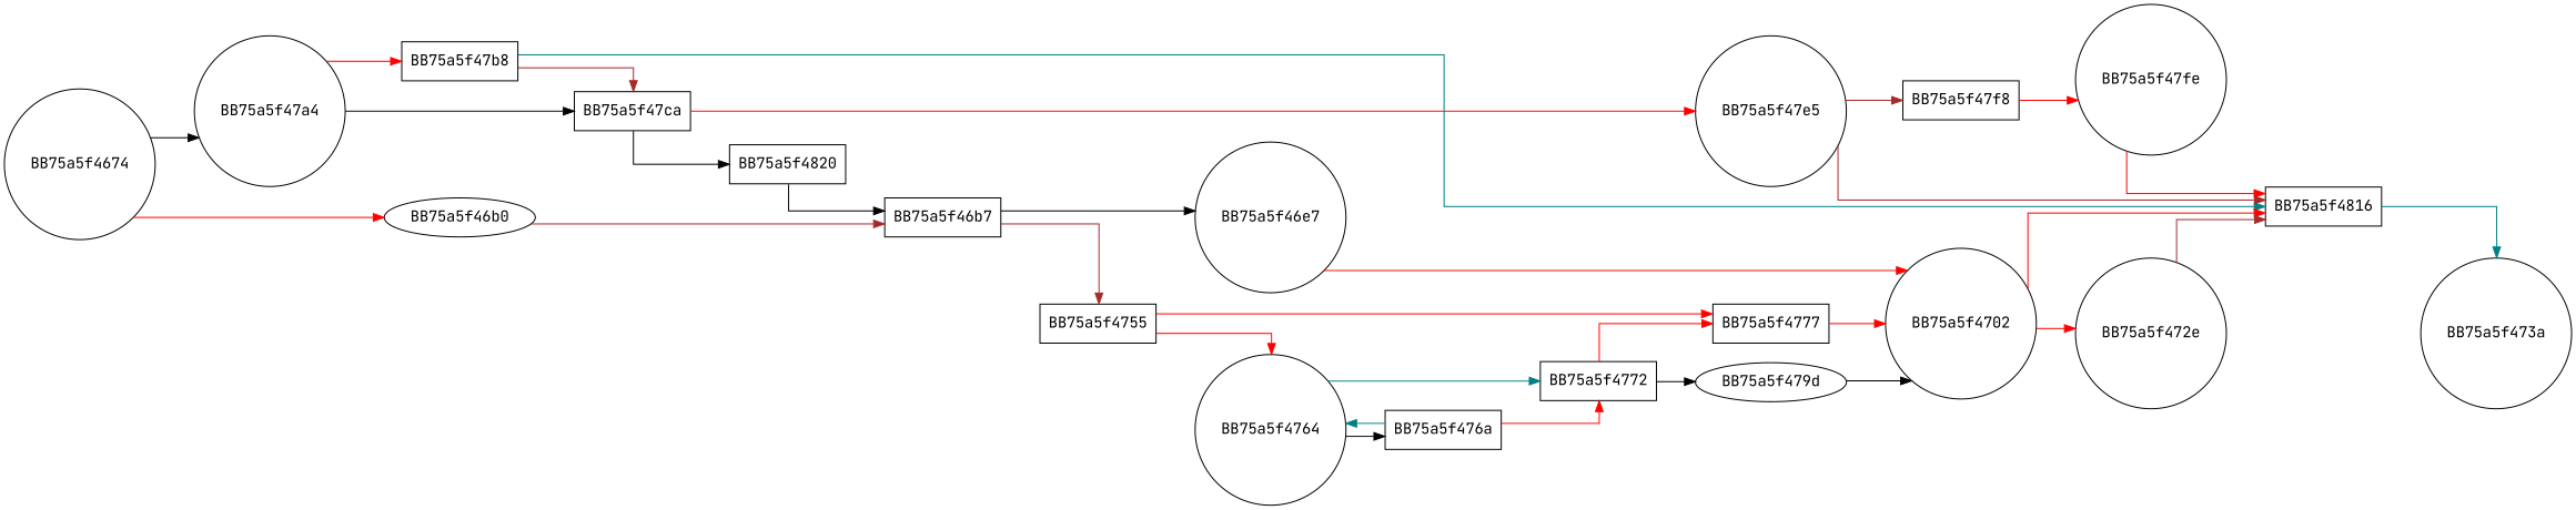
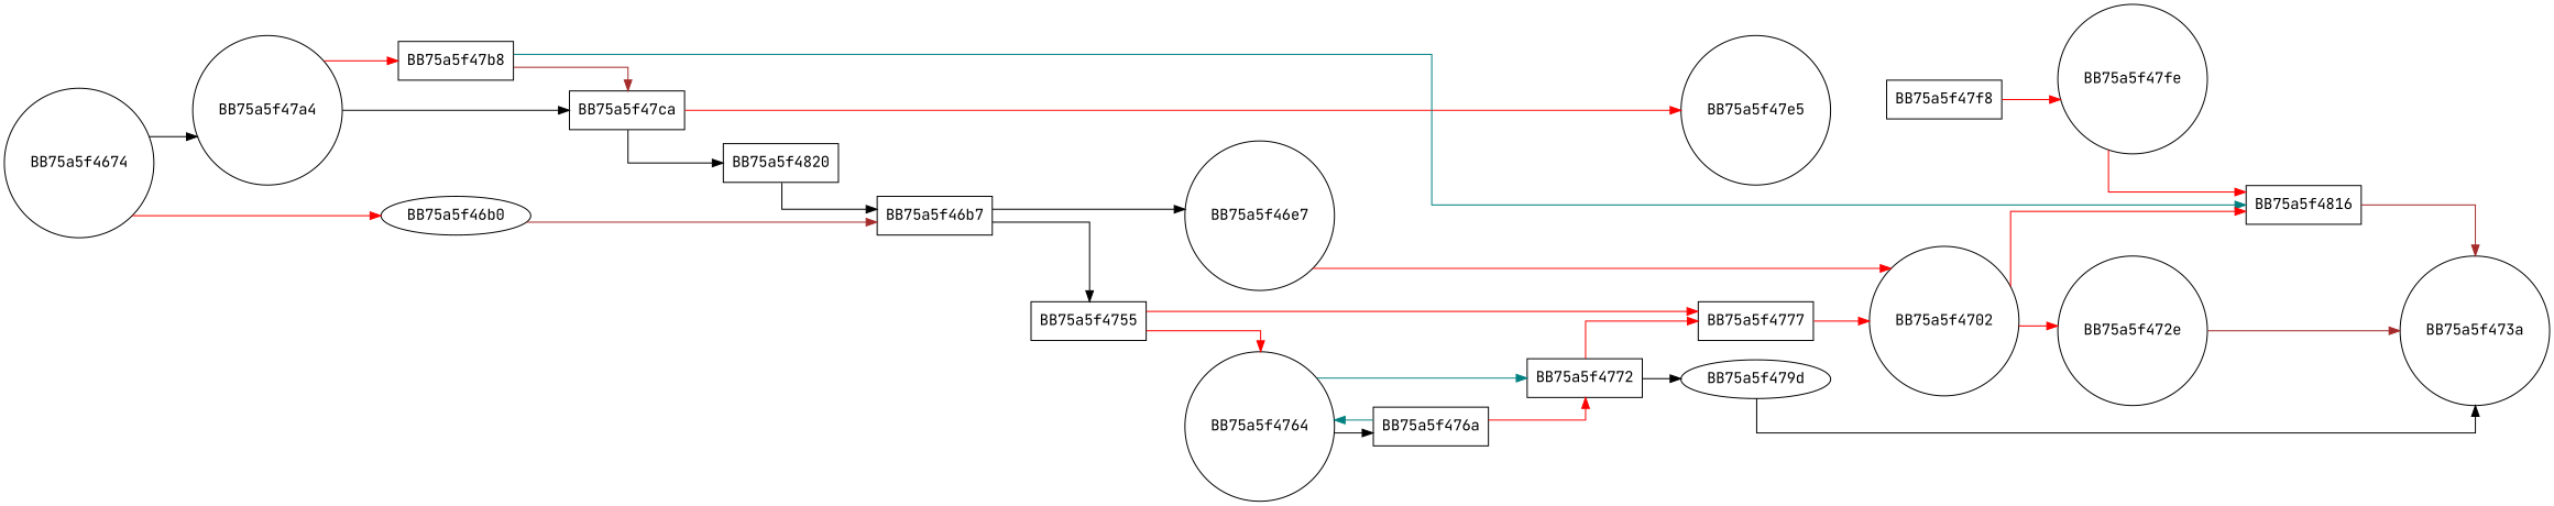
  digraph {
    fontname="JetBrains Mono"
    rankdir=LR
    splines=ortho
    node [fontname="JetBrains Mono" shape=box]
    edge [color=red fontname="JetBrains Mono"]
    BB75a5f4674 [shape=circle]
    BB75a5f47a4 [shape=circle]
    BB75a5f46b0 [shape=ellipse]
    BB75a5f47ca
    BB75a5f47b8
    BB75a5f46b7
    BB75a5f4820
    BB75a5f47e5 [shape=circle]
    BB75a5f4816
    BB75a5f4755
    BB75a5f46e7 [shape=circle]
    BB75a5f4777
    BB75a5f4764 [shape=circle]
    BB75a5f4702 [shape=circle]
    BB75a5f4772
    BB75a5f476a
    BB75a5f472e [shape=circle]
    BB75a5f473a [shape=circle]
    BB75a5f479d [shape=ellipse]
    BB75a5f47f8
    BB75a5f47fe [shape=circle]
    BB75a5f4674 -> BB75a5f47a4 [color=black]
    BB75a5f4674 -> BB75a5f46b0
    BB75a5f47a4 -> BB75a5f47ca [color=black]
    BB75a5f47a4 -> BB75a5f47b8
    BB75a5f46b0 -> BB75a5f46b7 [color=brown]
    BB75a5f47ca -> BB75a5f4820 [color=black]
    BB75a5f47ca -> BB75a5f47e5
    BB75a5f47b8 -> BB75a5f47ca [color=brown]
    BB75a5f47b8 -> BB75a5f4816 [color=teal]
-   BB75a5f46b7 -> BB75a5f4755 [color=brown]
+   BB75a5f46b7 -> BB75a5f4755 [color=black]
    BB75a5f46b7 -> BB75a5f46e7 [color=black]
    BB75a5f4820 -> BB75a5f46b7 [color=black]
-   BB75a5f47e5 -> BB75a5f4816 [color=brown]
-   BB75a5f47e5 -> BB75a5f47f8 [color=brown]
-   BB75a5f4816 -> BB75a5f473a [color=teal]
+   BB75a5f4816 -> BB75a5f473a [color=brown]
    BB75a5f4755 -> BB75a5f4777
    BB75a5f4755 -> BB75a5f4764
    BB75a5f46e7 -> BB75a5f4702
    BB75a5f4777 -> BB75a5f4702
    BB75a5f4764 -> BB75a5f4772 [color=teal]
    BB75a5f4764 -> BB75a5f476a [color=black]
    BB75a5f4702 -> BB75a5f4816
    BB75a5f4702 -> BB75a5f472e
    BB75a5f4772 -> BB75a5f4777
    BB75a5f4772 -> BB75a5f479d [color=black]
    BB75a5f476a -> BB75a5f4764 [color=teal]
    BB75a5f476a -> BB75a5f4772
-   BB75a5f472e -> BB75a5f4816 [color=brown]
-   BB75a5f479d -> BB75a5f4702 [color=black]
+   BB75a5f472e -> BB75a5f473a [color=brown]
+   BB75a5f479d -> BB75a5f473a [color=black]
    BB75a5f47f8 -> BB75a5f47fe
    BB75a5f47fe -> BB75a5f4816
  }
